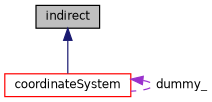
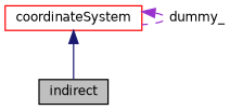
  digraph {
    node [fontname=Helvetica fontsize=10 shape=record]
    edge [dir=back fontname=Helvetica fontsize=10 labelfontname=Helvetica labelfontsize=10]
    n1 [color=black fillcolor=grey75 fontcolor=black height=0.2 label=indirect style=filled width=0.4]
    n2 [color=red height=0.2 label=coordinateSystem width=0.4]
-   n1 -> n2 [color=midnightblue style=solid]
+   n2 -> n1 [color=midnightblue style=solid]
    n2 -> n2 [color=darkorchid3 label=" dummy_" style=dashed]
  }
